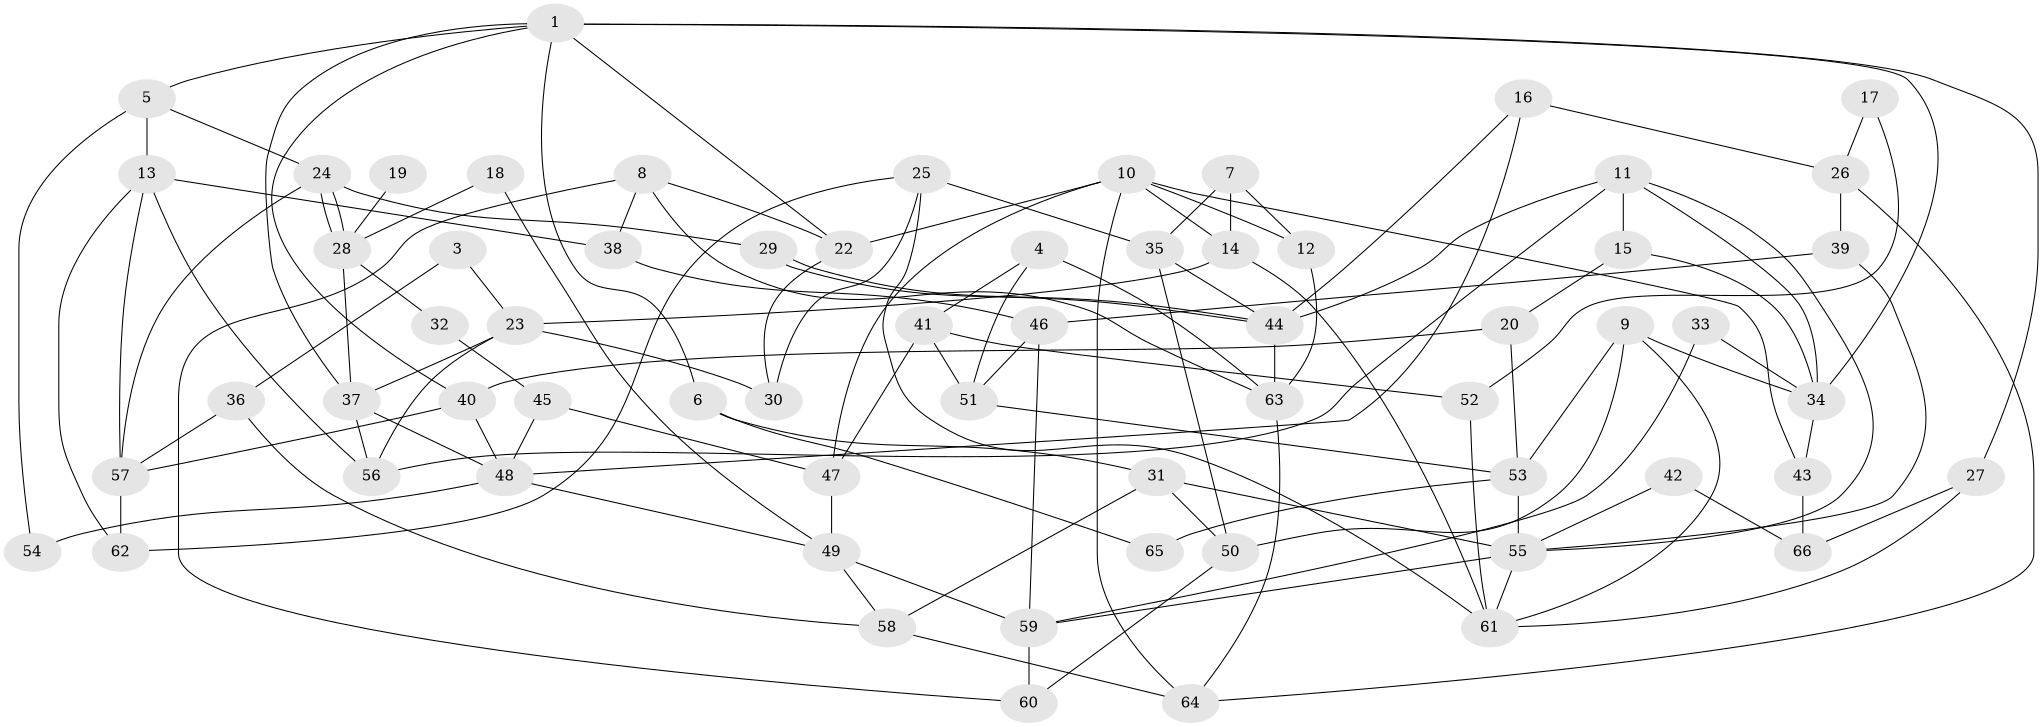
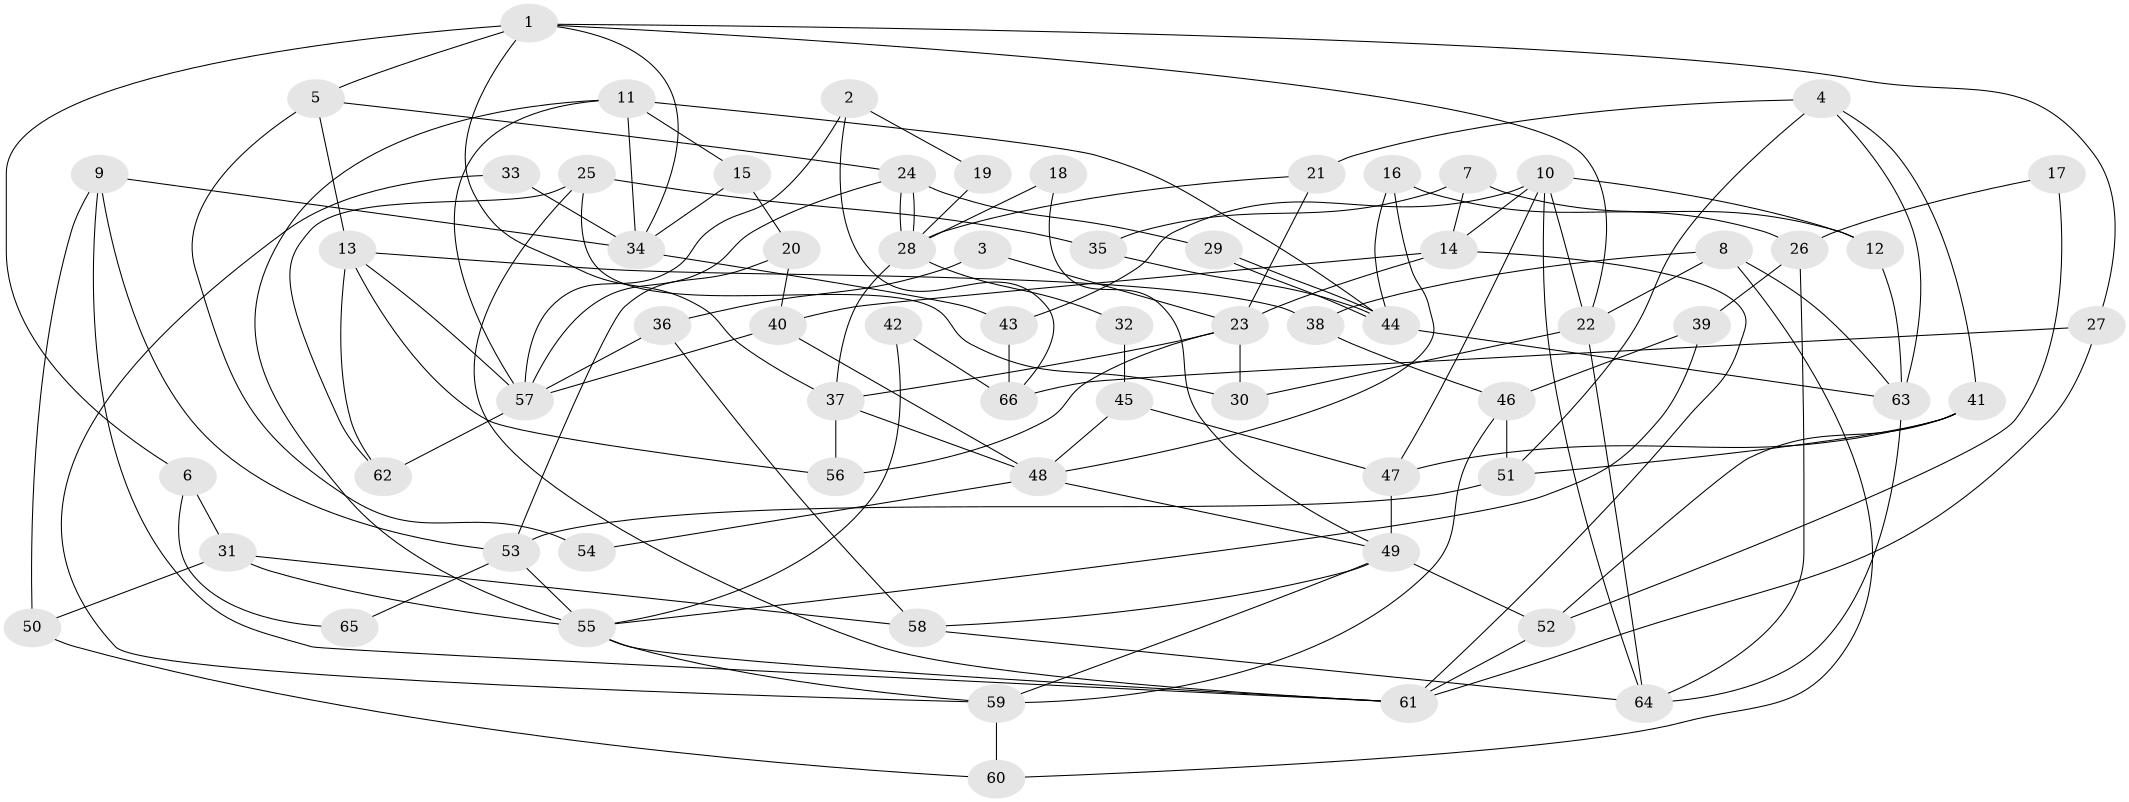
  graph {
    node [color=gray90 style=filled]
    1
    5
    6
    22
    27
    34
    37
    40
    13
    24
    54
    31
    65
    64
    30
    66
    61
    43
    56
    48
    57
+   2
    19
    28
    62
    3
    23
    36
    58
    4
+   21
    41
    51
    63
    47
    52
    53
    38
    29
    50
    55
    7
    12
    14
    35
    44
    8
    60
    46
    9
    10
    49
    11
    15
    20
    59
    16
    26
    39
    17
    18
    32
    25
    45
    33
    42
    1 -- 5
    1 -- 6
    1 -- 22
    1 -- 27
    1 -- 34
    1 -- 37
-   1 -- 40
+   14 -- 40
    5 -- 13
    5 -- 24
    5 -- 54
    6 -- 31
    6 -- 65
+   22 -- 64
    22 -- 30
    27 -- 66
    27 -- 61
    34 -- 43
    37 -- 56
    37 -- 48
    40 -- 48
    40 -- 57
    13 -- 56
    13 -- 57
    13 -- 62
    13 -- 38
    24 -- 57
    24 -- 28
    24 -- 28
    24 -- 29
    31 -- 58
    31 -- 50
    31 -- 55
    43 -- 66
    48 -- 54
    48 -- 49
    57 -- 62
+   2 -- 66
+   2 -- 57
+   2 -- 19
    19 -- 28
    28 -- 37
    28 -- 32
    3 -- 23
    3 -- 36
    23 -- 37
    23 -- 30
    23 -- 56
    36 -- 57
    36 -- 58
    58 -- 64
+   4 -- 21
    4 -- 41
    4 -- 51
    4 -- 63
+   21 -- 28
+   21 -- 23
    41 -- 51
    41 -- 47
    41 -- 52
    51 -- 53
    63 -- 64
    47 -- 49
    52 -- 61
    53 -- 65
    53 -- 55
    38 -- 46
    29 -- 44
    29 -- 44
    50 -- 60
    55 -- 61
    55 -- 59
    7 -- 12
    7 -- 14
    7 -- 35
    12 -- 63
    14 -- 61
    14 -- 23
-   35 -- 50
    35 -- 44
    44 -- 63
    8 -- 22
    8 -- 63
    8 -- 38
    8 -- 60
    46 -- 51
    46 -- 59
    9 -- 34
    9 -- 61
    9 -- 53
    9 -- 50
    10 -- 22
    10 -- 64
    10 -- 43
    10 -- 47
    10 -- 12
    10 -- 14
    49 -- 58
+   49 -- 52
    49 -- 59
    11 -- 34
-   11 -- 56
+   11 -- 57
    11 -- 55
    11 -- 44
    11 -- 15
    15 -- 34
    15 -- 20
    20 -- 40
    20 -- 53
    59 -- 60
    16 -- 48
    16 -- 44
    16 -- 26
    26 -- 64
    26 -- 39
    39 -- 55
    39 -- 46
    17 -- 52
    17 -- 26
    18 -- 28
    18 -- 49
    32 -- 45
    25 -- 30
    25 -- 61
    25 -- 62
    25 -- 35
    45 -- 48
    45 -- 47
    33 -- 34
    33 -- 59
    42 -- 66
    42 -- 55
  }
